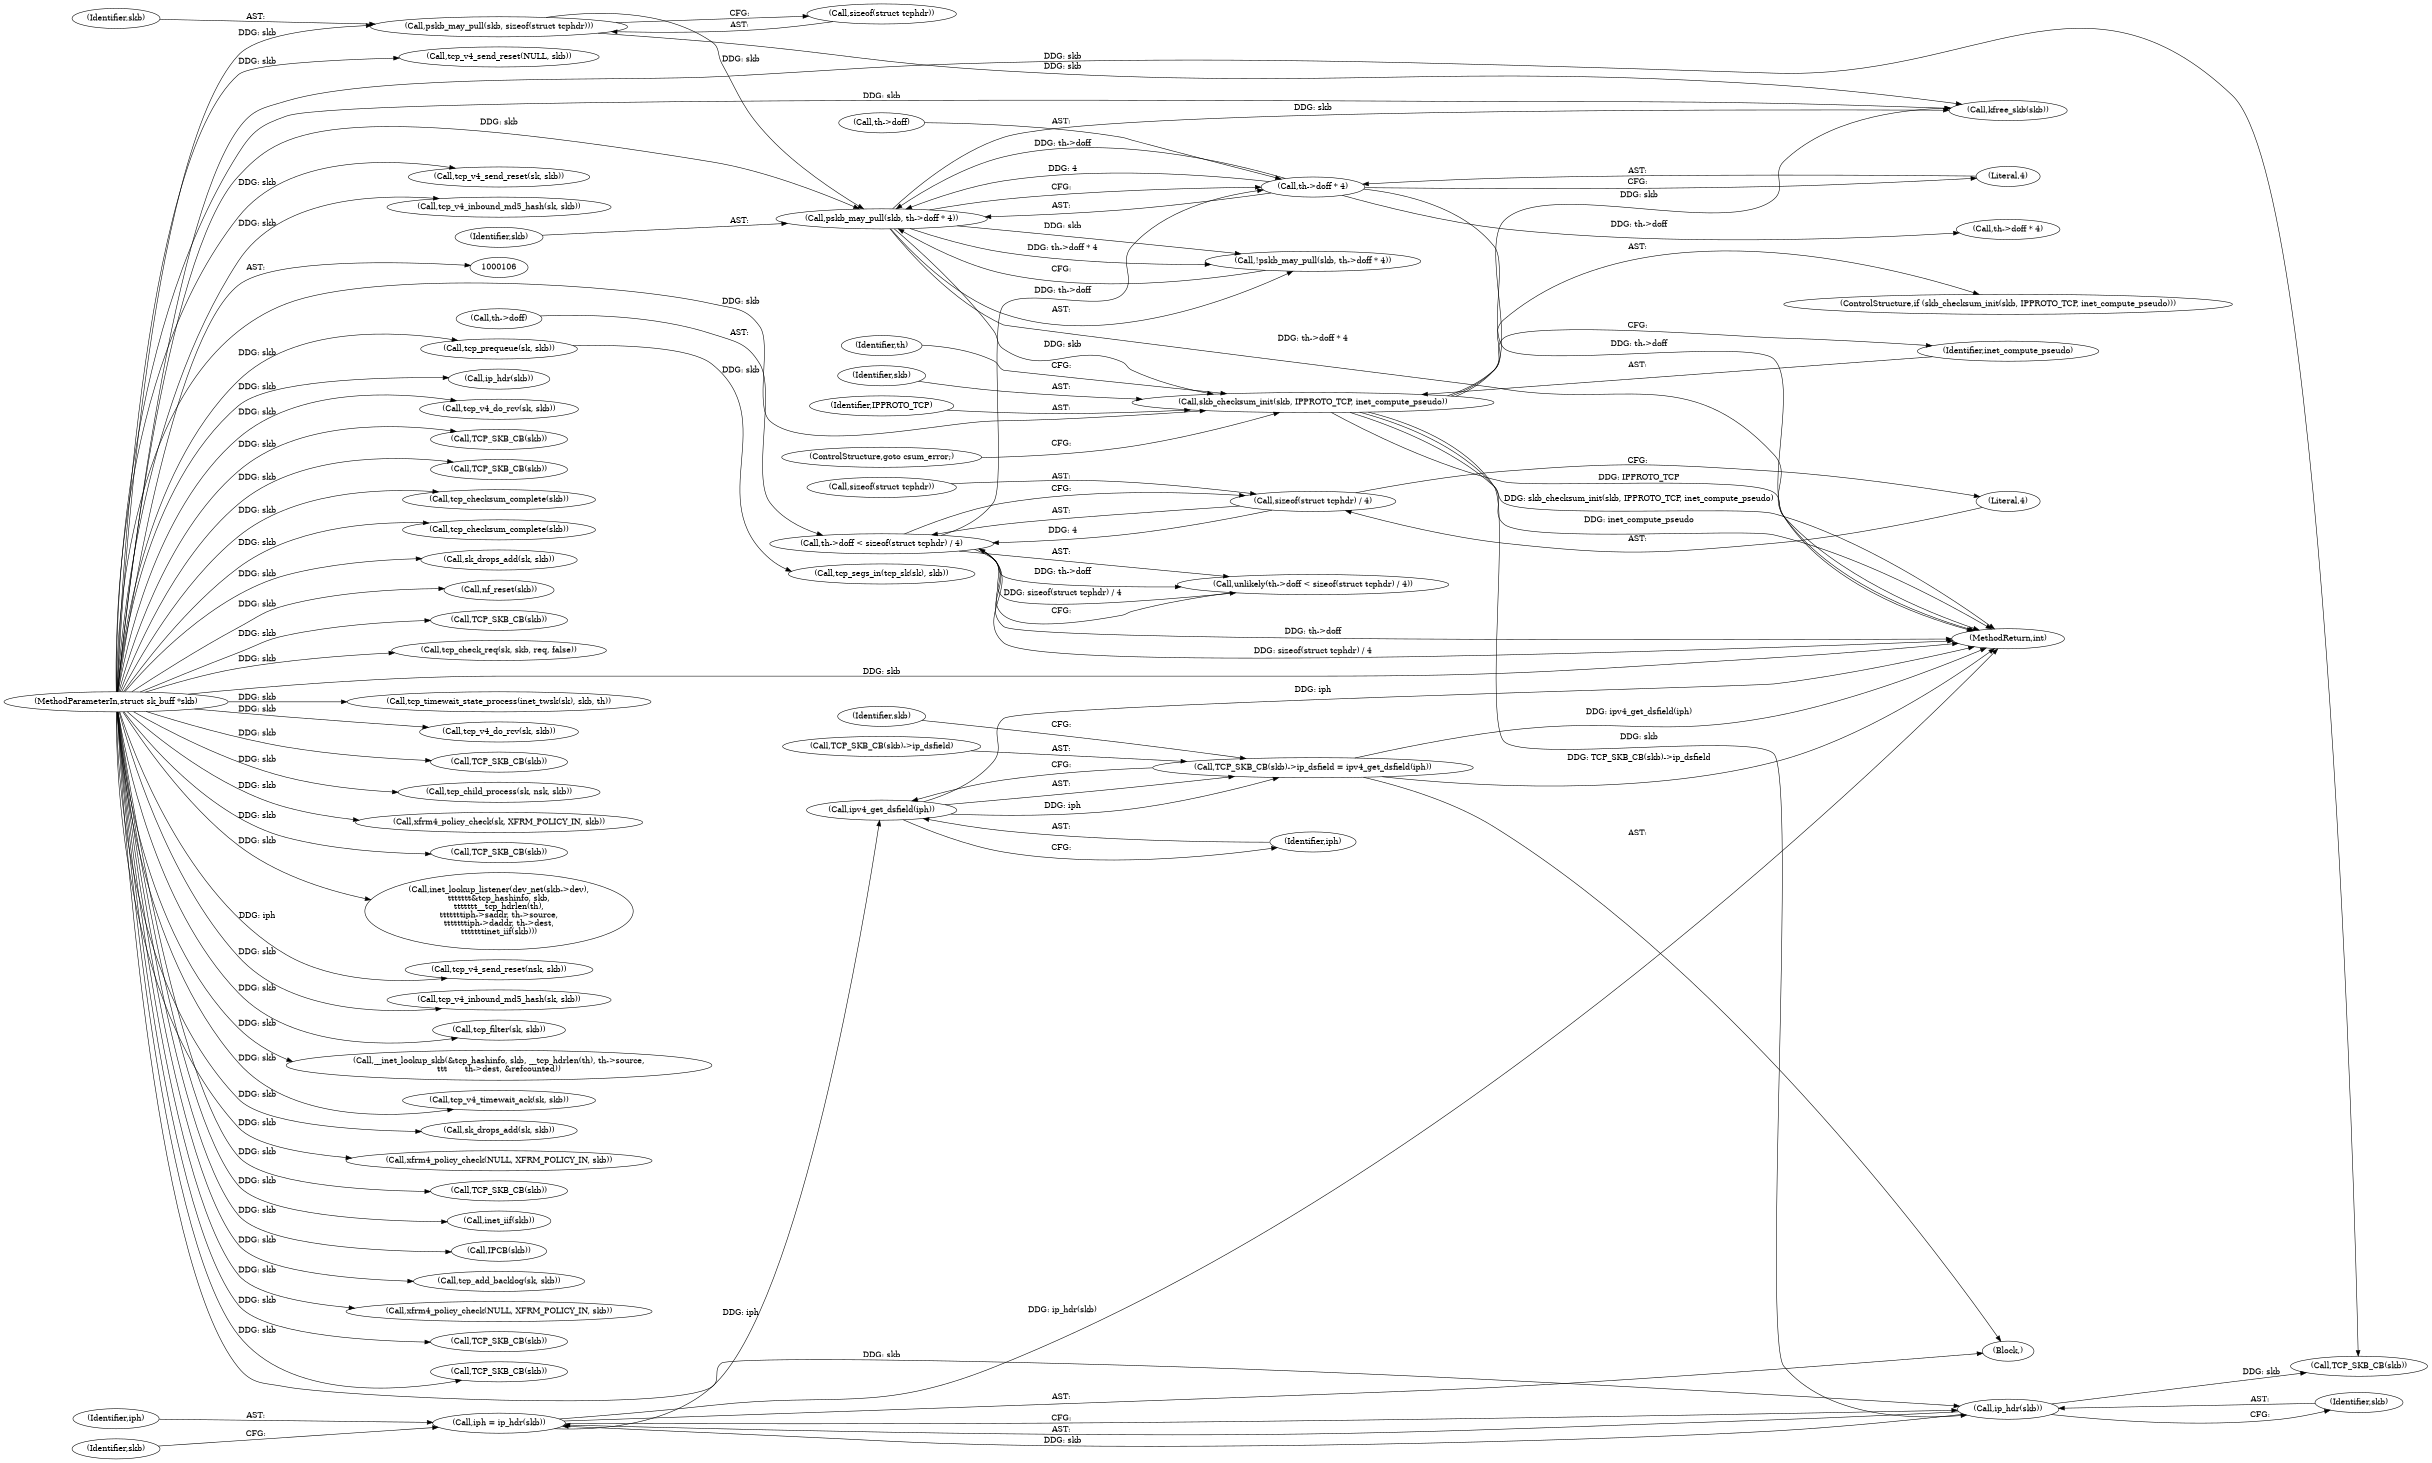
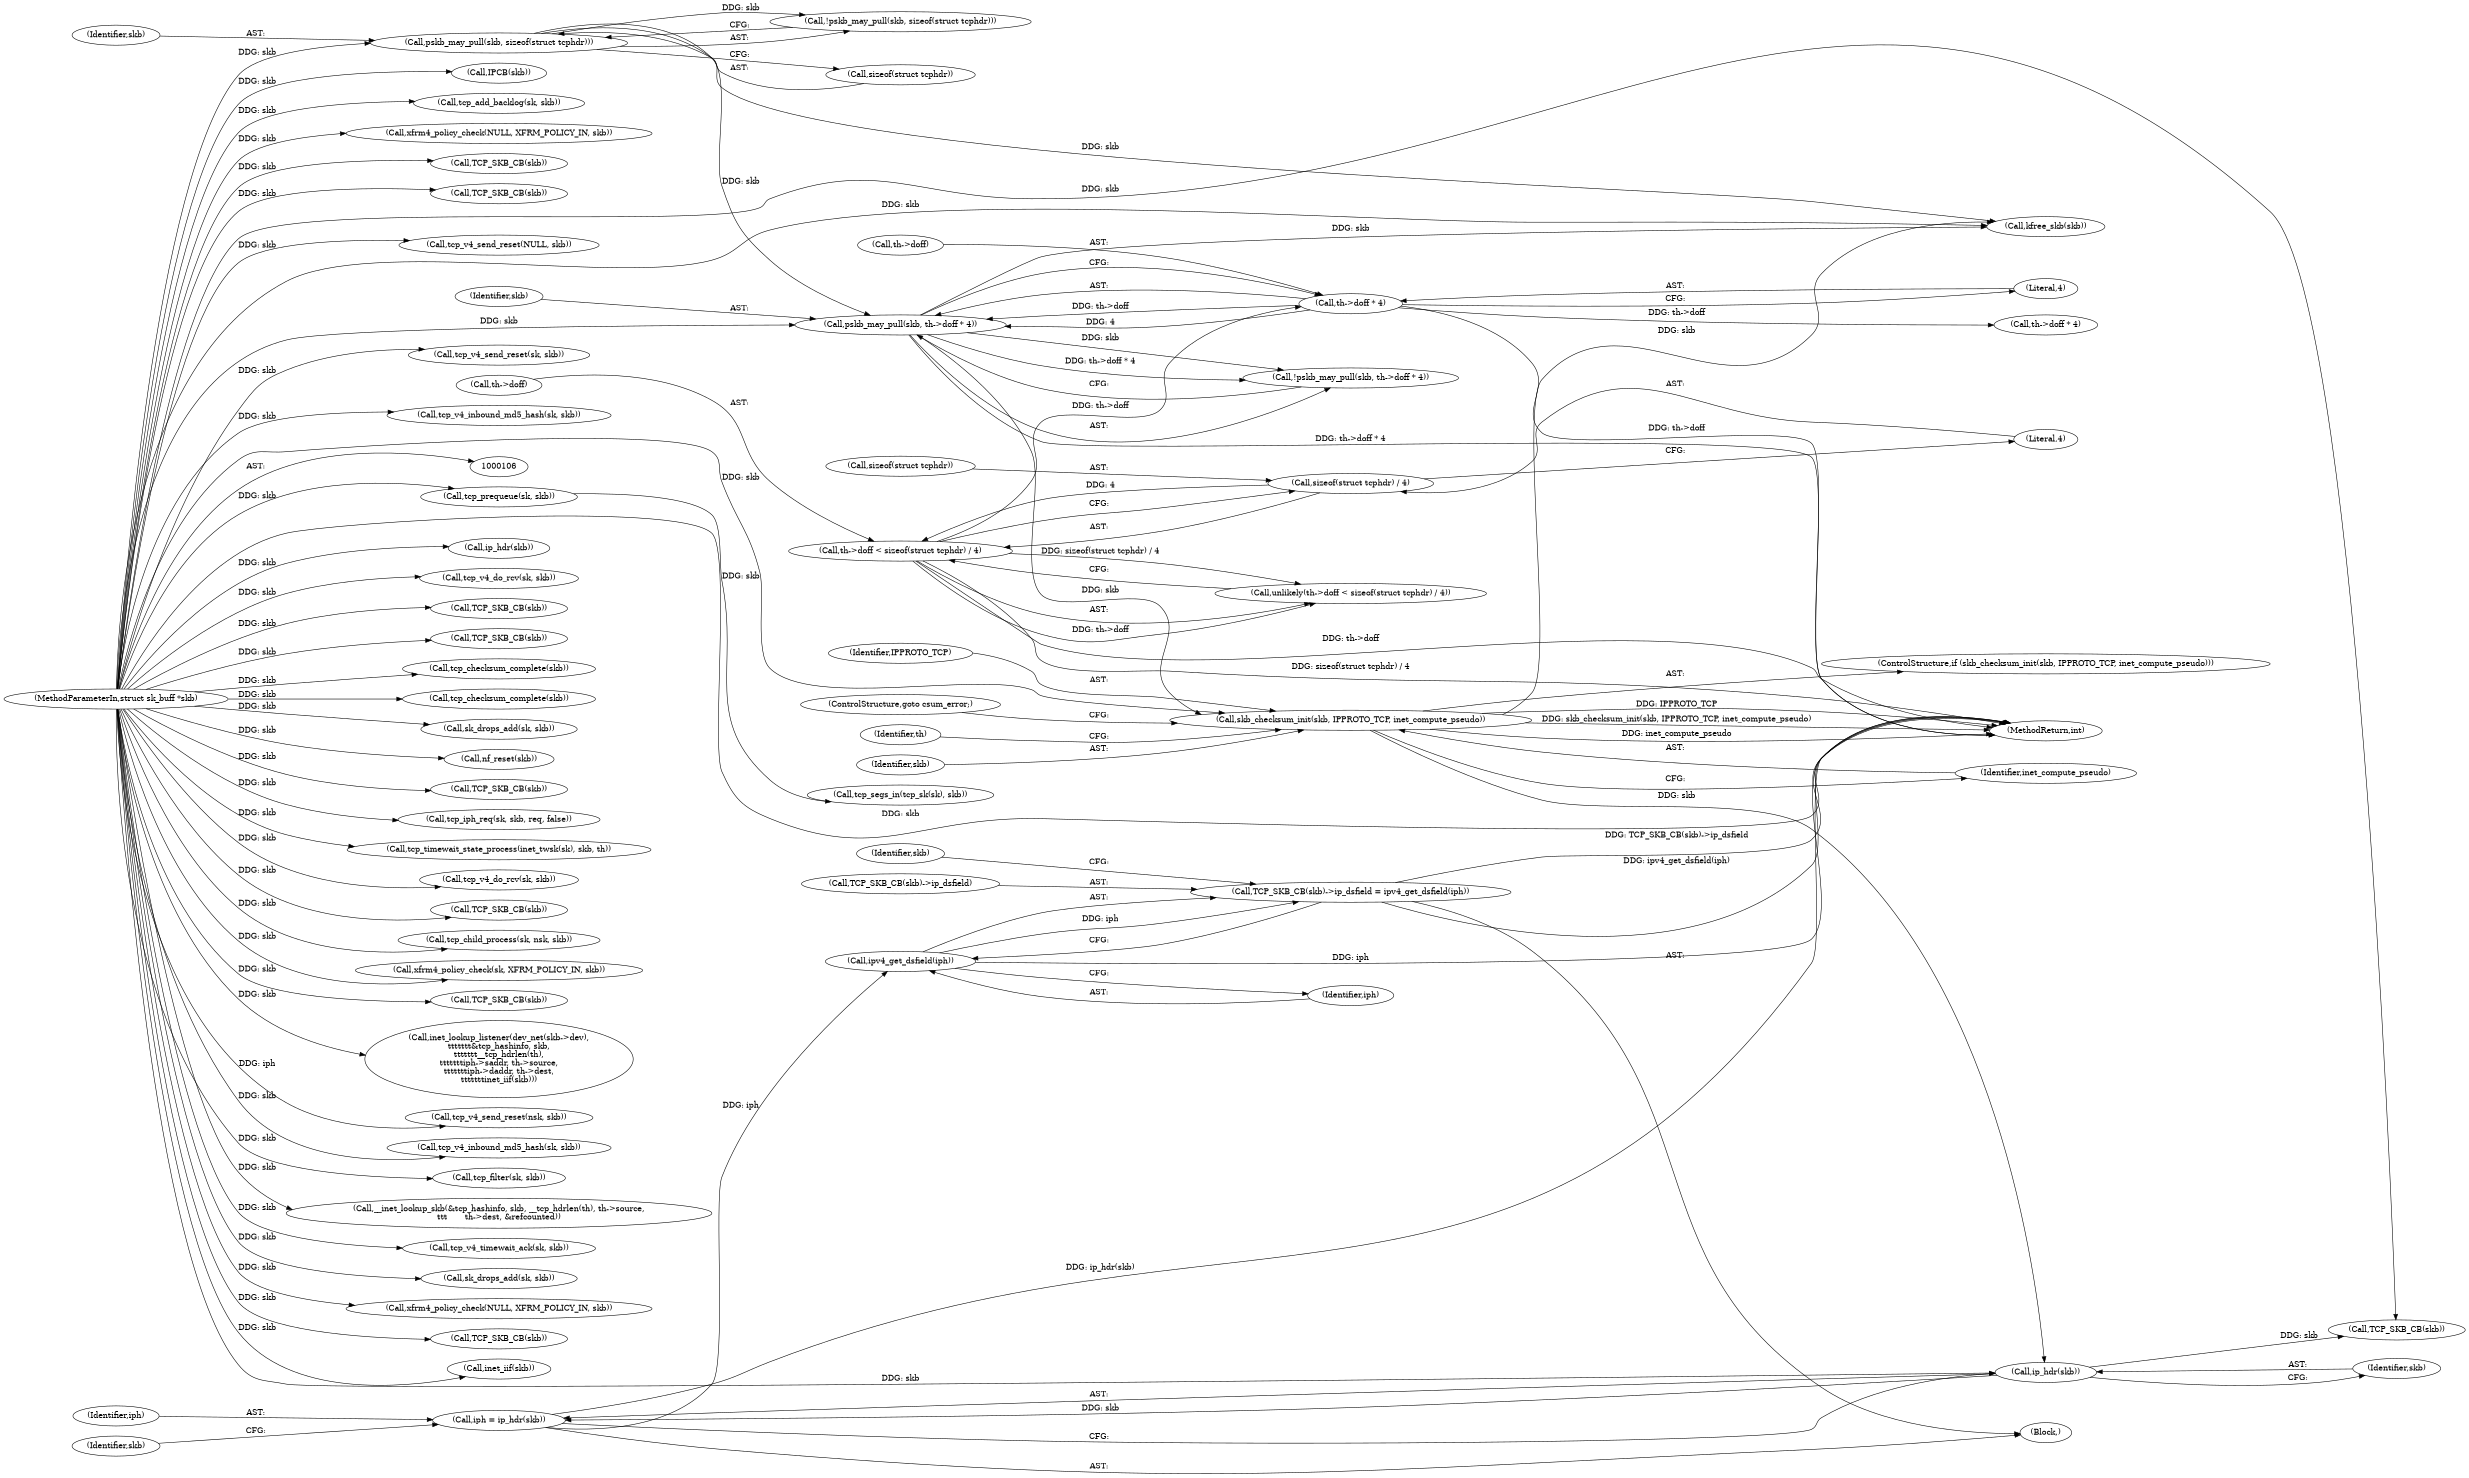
  digraph {
    rankdir=LR
    n1 [label="(Call,ipv4_get_dsfield(iph))"]
    n2 [label="(Call,TCP_SKB_CB(skb)->ip_dsfield = ipv4_get_dsfield(iph))"]
    n3 [label="(MethodReturn,int)"]
    n4 [label="(Identifier,iph)"]
    n5 [label="(Block,)"]
    n6 [label="(Call,iph = ip_hdr(skb))"]
    n7 [label="(Call,ip_hdr(skb))"]
    n8 [label="(Call,TCP_SKB_CB(skb))"]
    n9 [label="(Identifier,skb)"]
    n10 [label="(Call,skb_checksum_init(skb, IPPROTO_TCP, inet_compute_pseudo))"]
    n11 [label="(Identifier,inet_compute_pseudo)"]
    n12 [label="(Call,kfree_skb(skb))"]
    n13 [label="(ControlStructure,if (skb_checksum_init(skb, IPPROTO_TCP, inet_compute_pseudo)))"]
    n14 [label="(Call,pskb_may_pull(skb, th->doff * 4))"]
    n15 [label="(Call,th->doff * 4)"]
    n16 [label="(Call,!pskb_may_pull(skb, th->doff * 4))"]
    n17 [label="(Call,th->doff * 4)"]
    n18 [label="(Literal,4)"]
    n19 [label="(Call,pskb_may_pull(skb, sizeof(struct tcphdr)))"]
+   n20 [label="(Call,!pskb_may_pull(skb, sizeof(struct tcphdr)))"]
    n21 [label="(Call,sizeof(struct tcphdr))"]
    n22 [label="(MethodParameterIn,struct sk_buff *skb)"]
    n23 [label="(Call,ip_hdr(skb))"]
    n24 [label="(Call,tcp_v4_do_rcv(sk, skb))"]
    n25 [label="(Call,TCP_SKB_CB(skb))"]
    n26 [label="(Call,TCP_SKB_CB(skb))"]
    n27 [label="(Call,tcp_checksum_complete(skb))"]
    n28 [label="(Call,tcp_checksum_complete(skb))"]
    n29 [label="(Call,sk_drops_add(sk, skb))"]
    n30 [label="(Call,nf_reset(skb))"]
    n31 [label="(Call,TCP_SKB_CB(skb))"]
-   n32 [label="(Call,tcp_check_req(sk, skb, req, false))"]
+   n32 [label="(Call,tcp_iph_req(sk, skb, req, false))"]
    n33 [label="(Call,tcp_prequeue(sk, skb))"]
    n34 [label="(Call,tcp_timewait_state_process(inet_twsk(sk), skb, th))"]
    n35 [label="(Call,tcp_v4_do_rcv(sk, skb))"]
    n36 [label="(Call,TCP_SKB_CB(skb))"]
    n37 [label="(Call,tcp_child_process(sk, nsk, skb))"]
    n38 [label="(Call,xfrm4_policy_check(sk, XFRM_POLICY_IN, skb))"]
    n39 [label="(Call,TCP_SKB_CB(skb))"]
    n40 [label="(Call,inet_lookup_listener(dev_net(skb->dev),\n\t\t\t\t\t\t\t&tcp_hashinfo, skb,\n\t\t\t\t\t\t\t__tcp_hdrlen(th),\n\t\t\t\t\t\t\tiph->saddr, th->source,\n\t\t\t\t\t\t\tiph->daddr, th->dest,\n\t\t\t\t\t\t\tinet_iif(skb)))"]
    n41 [label="(Call,tcp_v4_send_reset(nsk, skb))"]
    n42 [label="(Call,tcp_v4_inbound_md5_hash(sk, skb))"]
    n43 [label="(Call,tcp_filter(sk, skb))"]
    n44 [label="(Call,__inet_lookup_skb(&tcp_hashinfo, skb, __tcp_hdrlen(th), th->source,\n\t\t\t       th->dest, &refcounted))"]
    n45 [label="(Call,tcp_v4_timewait_ack(sk, skb))"]
    n46 [label="(Call,sk_drops_add(sk, skb))"]
    n47 [label="(Call,xfrm4_policy_check(NULL, XFRM_POLICY_IN, skb))"]
    n48 [label="(Call,TCP_SKB_CB(skb))"]
    n49 [label="(Call,inet_iif(skb))"]
    n50 [label="(Call,IPCB(skb))"]
    n51 [label="(Call,tcp_add_backlog(sk, skb))"]
    n52 [label="(Call,xfrm4_policy_check(NULL, XFRM_POLICY_IN, skb))"]
    n53 [label="(Call,TCP_SKB_CB(skb))"]
    n54 [label="(Call,TCP_SKB_CB(skb))"]
    n55 [label="(Call,tcp_v4_send_reset(NULL, skb))"]
    n56 [label="(Call,tcp_v4_send_reset(sk, skb))"]
    n57 [label="(Call,tcp_v4_inbound_md5_hash(sk, skb))"]
    1000106
    n59 [label="(Call,tcp_segs_in(tcp_sk(sk), skb))"]
    n60 [label="(Call,th->doff < sizeof(struct tcphdr) / 4)"]
    n61 [label="(Call,sizeof(struct tcphdr) / 4)"]
    n62 [label="(Call,unlikely(th->doff < sizeof(struct tcphdr) / 4))"]
    n63 [label="(Literal,4)"]
    n64 [label="(Call,TCP_SKB_CB(skb)->ip_dsfield)"]
    n65 [label="(Identifier,skb)"]
    n66 [label="(Call,th->doff)"]
    n67 [label="(Identifier,IPPROTO_TCP)"]
    n68 [label="(Identifier,skb)"]
    n69 [label="(Call,th->doff)"]
    n70 [label="(Identifier,iph)"]
    n71 [label="(ControlStructure,goto csum_error;)"]
    n72 [label="(Identifier,skb)"]
    n73 [label="(Identifier,th)"]
    n74 [label="(Identifier,skb)"]
    n75 [label="(Identifier,skb)"]
    n76 [label="(Call,sizeof(struct tcphdr))"]
    n1 -> n2 [label="AST: "]
    n1 -> n2 [label="DDG: iph"]
    n1 -> n3 [label="DDG: iph"]
    n1 -> n4 [label="CFG: "]
    n2 -> n1 [label="CFG: "]
    n2 -> n3 [label="DDG: ipv4_get_dsfield(iph)"]
    n2 -> n3 [label="DDG: TCP_SKB_CB(skb)->ip_dsfield"]
    n2 -> n5 [label="AST: "]
    n4 -> n1 [label="AST: "]
    n6 -> n1 [label="DDG: iph"]
    n6 -> n3 [label="DDG: ip_hdr(skb)"]
    n6 -> n5 [label="AST: "]
    n6 -> n7 [label="CFG: "]
    n7 -> n6 [label="AST: "]
    n7 -> n6 [label="DDG: skb"]
    n7 -> n8 [label="DDG: skb"]
    n7 -> n9 [label="CFG: "]
    n9 -> n7 [label="AST: "]
    n10 -> n3 [label="DDG: IPPROTO_TCP"]
    n10 -> n3 [label="DDG: skb_checksum_init(skb, IPPROTO_TCP, inet_compute_pseudo)"]
    n10 -> n3 [label="DDG: inet_compute_pseudo"]
    n10 -> n7 [label="DDG: skb"]
    n10 -> n11 [label="CFG: "]
    n10 -> n12 [label="DDG: skb"]
    n10 -> n13 [label="AST: "]
    n11 -> n10 [label="AST: "]
    n14 -> n3 [label="DDG: th->doff * 4"]
    n14 -> n10 [label="DDG: skb"]
    n14 -> n12 [label="DDG: skb"]
    n14 -> n15 [label="CFG: "]
    n14 -> n16 [label="AST: "]
    n14 -> n16 [label="DDG: skb"]
    n14 -> n16 [label="DDG: th->doff * 4"]
    n15 -> n3 [label="DDG: th->doff"]
    n15 -> n14 [label="AST: "]
    n15 -> n14 [label="DDG: th->doff"]
    n15 -> n14 [label="DDG: 4"]
    n15 -> n17 [label="DDG: th->doff"]
    n15 -> n18 [label="CFG: "]
    n16 -> n14 [label="CFG: "]
    n18 -> n15 [label="AST: "]
    n19 -> n12 [label="DDG: skb"]
    n19 -> n14 [label="DDG: skb"]
+   n19 -> n20 [label="AST: "]
+   n19 -> n20 [label="DDG: skb"]
    n19 -> n21 [label="CFG: "]
+   n20 -> n19 [label="CFG: "]
    n21 -> n19 [label="AST: "]
    n22 -> n3 [label="DDG: skb"]
    n22 -> n7 [label="DDG: skb"]
    n22 -> n8 [label="DDG: skb"]
    n22 -> n10 [label="DDG: skb"]
    n22 -> n12 [label="DDG: skb"]
    n22 -> n14 [label="DDG: skb"]
    n22 -> n19 [label="DDG: skb"]
    n22 -> n23 [label="DDG: skb"]
    n22 -> n24 [label="DDG: skb"]
    n22 -> n25 [label="DDG: skb"]
    n22 -> n26 [label="DDG: skb"]
    n22 -> n27 [label="DDG: skb"]
    n22 -> n28 [label="DDG: skb"]
    n22 -> n29 [label="DDG: skb"]
    n22 -> n30 [label="DDG: skb"]
    n22 -> n31 [label="DDG: skb"]
    n22 -> n32 [label="DDG: skb"]
    n22 -> n33 [label="DDG: skb"]
    n22 -> n34 [label="DDG: skb"]
    n22 -> n35 [label="DDG: skb"]
    n22 -> n36 [label="DDG: skb"]
    n22 -> n37 [label="DDG: skb"]
    n22 -> n38 [label="DDG: skb"]
    n22 -> n39 [label="DDG: skb"]
    n22 -> n40 [label="DDG: skb"]
    n22 -> n41 [label="DDG: iph"]
    n22 -> n42 [label="DDG: skb"]
    n22 -> n43 [label="DDG: skb"]
    n22 -> n44 [label="DDG: skb"]
    n22 -> n45 [label="DDG: skb"]
    n22 -> n46 [label="DDG: skb"]
    n22 -> n47 [label="DDG: skb"]
    n22 -> n48 [label="DDG: skb"]
    n22 -> n49 [label="DDG: skb"]
    n22 -> n50 [label="DDG: skb"]
    n22 -> n51 [label="DDG: skb"]
    n22 -> n52 [label="DDG: skb"]
    n22 -> n53 [label="DDG: skb"]
    n22 -> n54 [label="DDG: skb"]
    n22 -> n55 [label="DDG: skb"]
    n22 -> n56 [label="DDG: skb"]
    n22 -> n57 [label="DDG: skb"]
    n22 -> 1000106 [label="AST: "]
    n33 -> n59 [label="DDG: skb"]
    n60 -> n3 [label="DDG: sizeof(struct tcphdr) / 4"]
    n60 -> n3 [label="DDG: th->doff"]
    n60 -> n15 [label="DDG: th->doff"]
    n60 -> n61 [label="CFG: "]
    n60 -> n62 [label="AST: "]
    n60 -> n62 [label="DDG: th->doff"]
    n60 -> n62 [label="DDG: sizeof(struct tcphdr) / 4"]
    n61 -> n60 [label="AST: "]
    n61 -> n60 [label="DDG: 4"]
    n61 -> n63 [label="CFG: "]
    n62 -> n60 [label="CFG: "]
    n63 -> n61 [label="AST: "]
    n64 -> n2 [label="AST: "]
    n65 -> n2 [label="CFG: "]
    n66 -> n15 [label="AST: "]
    n67 -> n10 [label="AST: "]
    n68 -> n14 [label="AST: "]
    n69 -> n60 [label="AST: "]
    n70 -> n6 [label="AST: "]
    n71 -> n10 [label="CFG: "]
    n72 -> n19 [label="AST: "]
    n73 -> n10 [label="CFG: "]
    n74 -> n10 [label="AST: "]
    n75 -> n6 [label="CFG: "]
    n76 -> n61 [label="AST: "]
  }
